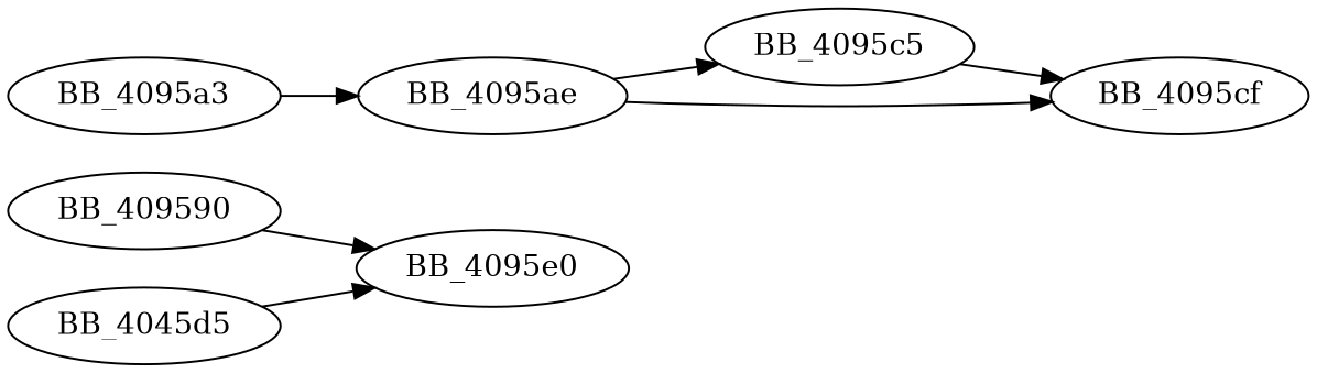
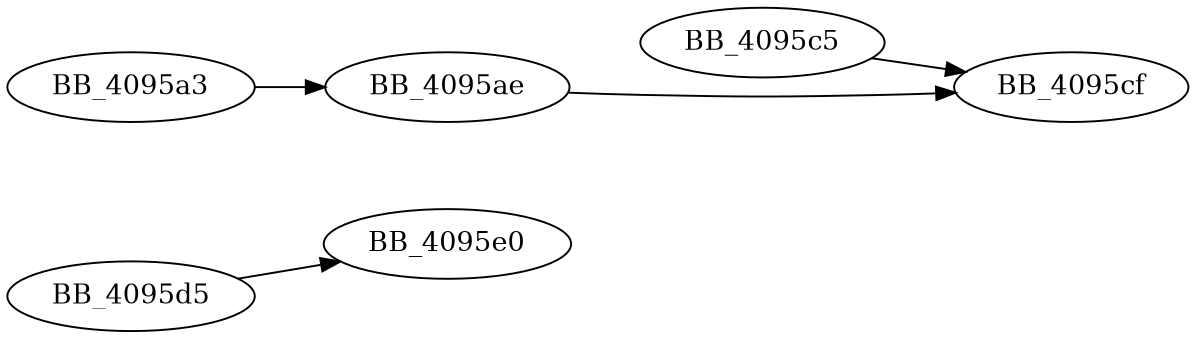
  digraph {
    rankdir=LR
-   BB_409590
    BB_4095e0
    BB_4095a3
    BB_4095ae
    BB_4095c5
    BB_4095cf
-   BB_4095d5 [label=BB_4045d5]
-   BB_409590 -> BB_4095e0
+   BB_4095d5
    BB_4095a3 -> BB_4095ae
-   BB_4095ae -> BB_4095c5
    BB_4095ae -> BB_4095cf
    BB_4095c5 -> BB_4095cf
    BB_4095d5 -> BB_4095e0
  }
